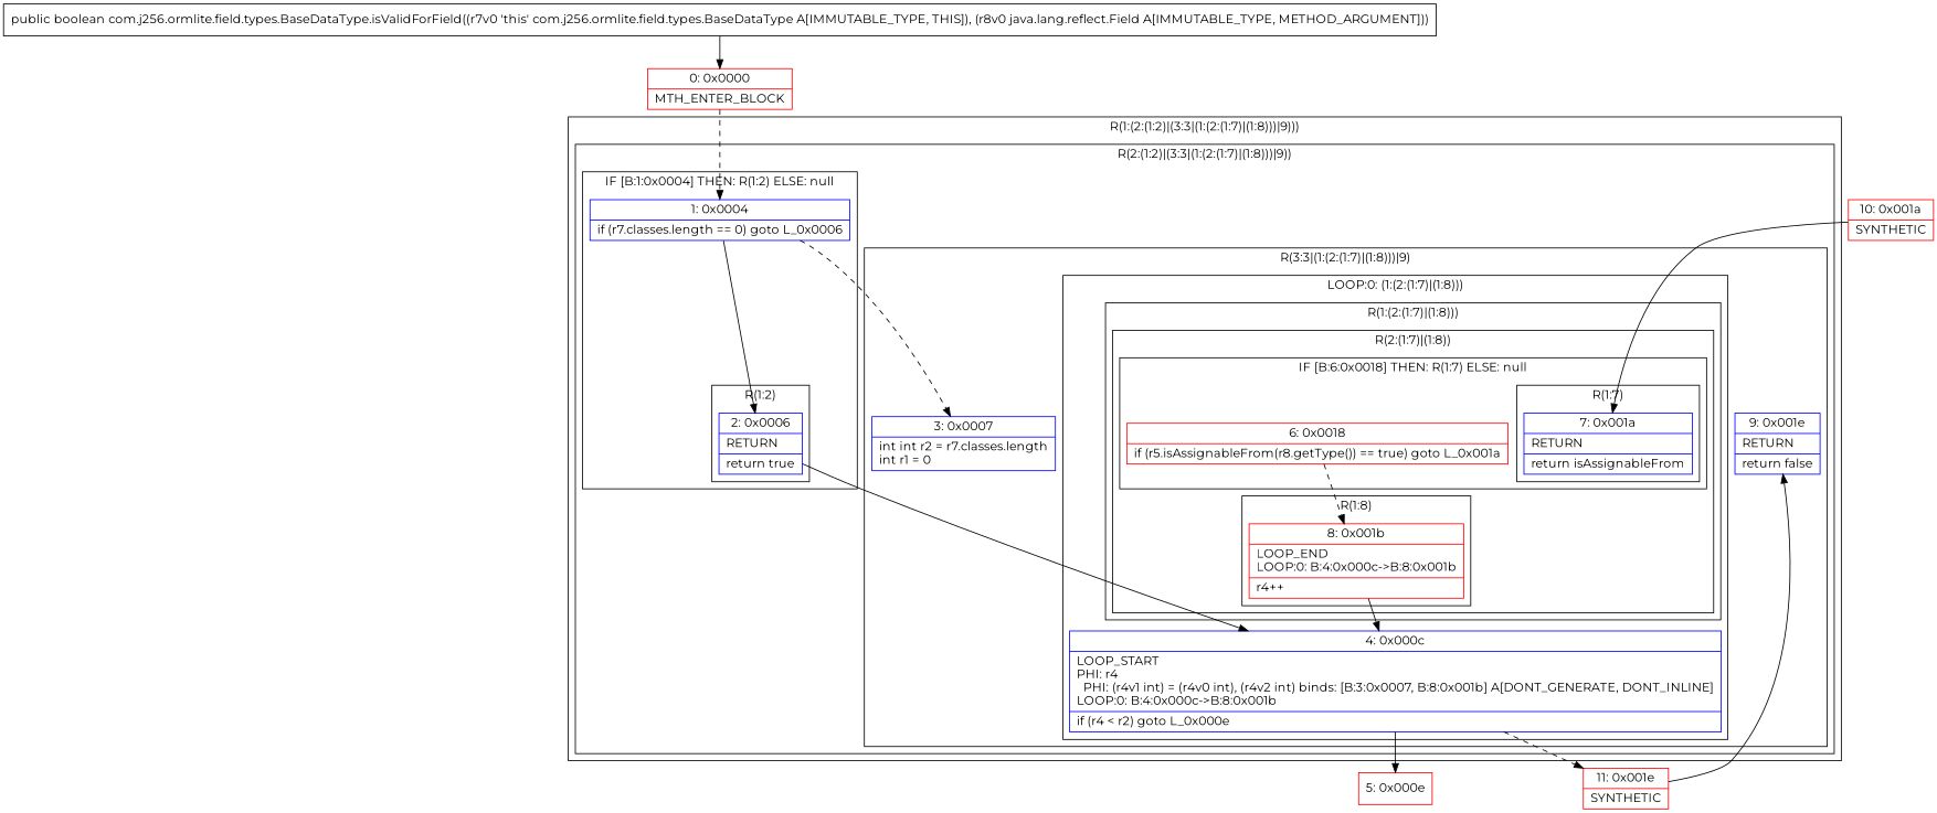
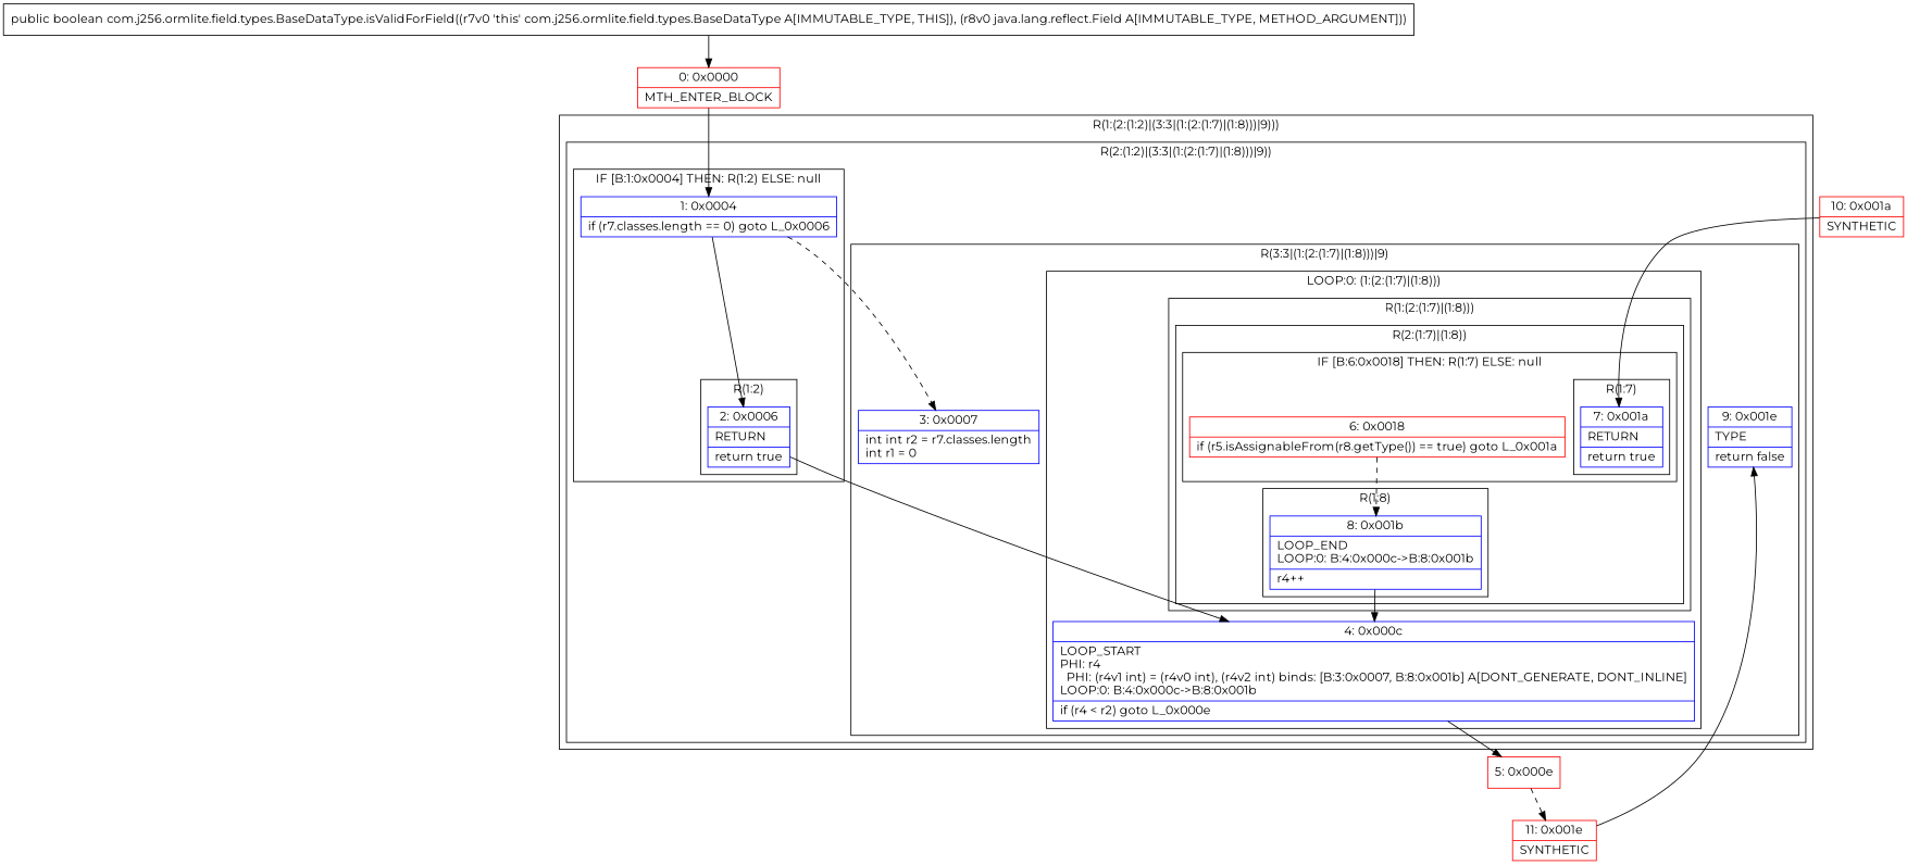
  digraph {
    fontname=Montserrat
    node [color=blue fontname=Montserrat shape=record]
    edge [fontname=Montserrat]
    n1 [label="{2\:\ 0x0006|RETURN\l|return true\l}"]
    n2 [label="{1\:\ 0x0004|if (r7.classes.length == 0) goto L_0x0006\l}"]
-   n3 [label="{7\:\ 0x001a|RETURN\l|return isAssignableFrom\l}"]
+   n3 [label="{7\:\ 0x001a|RETURN\l|return true\l}"]
    n4 [color=red label="{6\:\ 0x0018|if (r5.isAssignableFrom(r8.getType()) == true) goto L_0x001a\l}"]
-   n5 [color=red label="{8\:\ 0x001b|LOOP_END\lLOOP:0: B:4:0x000c\-\>B:8:0x001b\l|r4++\l}"]
+   n5 [label="{8\:\ 0x001b|LOOP_END\lLOOP:0: B:4:0x000c\-\>B:8:0x001b\l|r4++\l}"]
    n6 [label="{4\:\ 0x000c|LOOP_START\lPHI: r4 \l  PHI: (r4v1 int) = (r4v0 int), (r4v2 int) binds: [B:3:0x0007, B:8:0x001b] A[DONT_GENERATE, DONT_INLINE]\lLOOP:0: B:4:0x000c\-\>B:8:0x001b\l|if (r4 \< r2) goto L_0x000e\l}"]
    n7 [label="{3\:\ 0x0007|int int r2 = r7.classes.length\lint r1 = 0\l}"]
-   n8 [label="{9\:\ 0x001e|RETURN\l|return false\l}"]
+   n8 [label="{9\:\ 0x001e|TYPE\l|return false\l}"]
    n9 [color=red label="{5\:\ 0x000e}"]
    n10 [color=red label="{11\:\ 0x001e|SYNTHETIC\l}"]
    n11 [color=red label="{10\:\ 0x001a|SYNTHETIC\l}"]
    n12 [color=red label="{0\:\ 0x0000|MTH_ENTER_BLOCK\l}"]
    n13 [label="{public boolean com.j256.ormlite.field.types.BaseDataType.isValidForField((r7v0 'this' com.j256.ormlite.field.types.BaseDataType A[IMMUTABLE_TYPE, THIS]), (r8v0 java.lang.reflect.Field A[IMMUTABLE_TYPE, METHOD_ARGUMENT])) }" color=""]
    subgraph cluster_1 {
      label="R(1:(2:(1:2)|(3:3|(1:(2:(1:7)|(1:8)))|9)))"
      subgraph cluster_2 {
        label="R(2:(1:2)|(3:3|(1:(2:(1:7)|(1:8)))|9))"
        subgraph cluster_3 {
          label="IF [B:1:0x0004] THEN: R(1:2) ELSE: null"
          n2
          subgraph cluster_4 {
            label="R(1:2)"
            n1
          }
        }
        subgraph cluster_5 {
          label="R(3:3|(1:(2:(1:7)|(1:8)))|9)"
          n7
          n8
          subgraph cluster_6 {
            label="LOOP:0: (1:(2:(1:7)|(1:8)))"
            n6
            subgraph cluster_7 {
              label="R(1:(2:(1:7)|(1:8)))"
              subgraph cluster_8 {
                label="R(2:(1:7)|(1:8))"
                subgraph cluster_9 {
                  label="IF [B:6:0x0018] THEN: R(1:7) ELSE: null"
                  n4
                  subgraph cluster_10 {
                    label="R(1:7)"
                    n3
                  }
                }
                subgraph cluster_11 {
                  label="R(1:8)"
                  n5
                }
              }
            }
          }
        }
      }
    }
    n1 -> n6
    n2 -> n1
    n2 -> n7 [style=dashed]
    n4 -> n5 [style=dashed]
    n5 -> n6
    n6 -> n9
-   n6 -> n10 [style=dashed]
+   n9 -> n10 [style=dashed]
    n10 -> n8
    n11 -> n3
-   n12 -> n2 [style=dashed]
+   n12 -> n2
    n13 -> n12
  }
